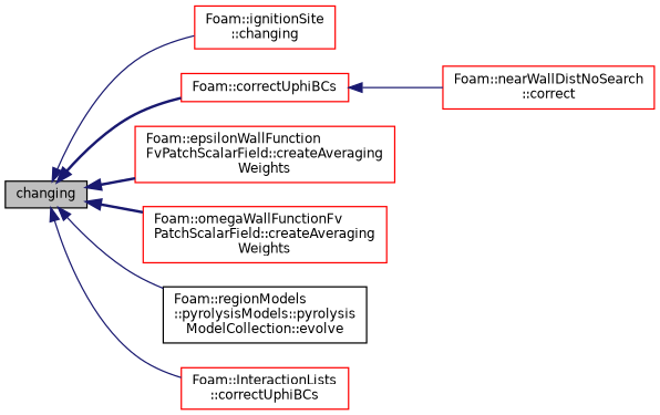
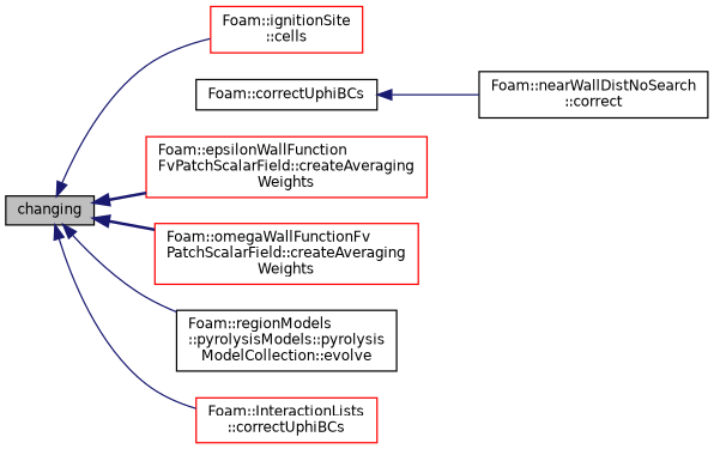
  digraph {
    rankdir=LR
    node [color=black fontname=Helvetica fontsize=10 shape=record]
    edge [color=midnightblue dir=back fontname=Helvetica fontsize=10 labelfontname=Helvetica labelfontsize=10 style=solid]
    n1 [fillcolor=grey75 fontcolor=black height=0.2 label=changing style=filled width=0.4]
-   n2 [color=red height=0.2 label="Foam::ignitionSite\l::changing" width=0.4]
-   n3 [color=red height=0.2 label="Foam::correctUphiBCs" width=0.4]
+   n2 [color=red height=0.2 label="Foam::ignitionSite\l::cells" width=0.4]
+   n3 [height=0.2 label="Foam::correctUphiBCs" width=0.4]
    n4 [color=red height=0.2 label="Foam::epsilonWallFunction\lFvPatchScalarField::createAveraging\lWeights" width=0.4]
    n5 [color=red height=0.2 label="Foam::omegaWallFunctionFv\lPatchScalarField::createAveraging\lWeights" width=0.4]
    n6 [height=0.2 label="Foam::regionModels\l::pyrolysisModels::pyrolysis\lModelCollection::evolve" width=0.4]
    n7 [color=red height=0.2 label="Foam::InteractionLists\l::correctUphiBCs" width=0.4]
-   n8 [color=red height=0.2 label="Foam::nearWallDistNoSearch\l::correct" width=0.4]
+   n8 [height=0.2 label="Foam::nearWallDistNoSearch\l::correct" width=0.4]
    n1 -> n2
-   n1 -> n3 [style=bold]
    n1 -> n4 [style=bold]
    n1 -> n5 [style=bold]
    n1 -> n6
    n1 -> n7
    n3 -> n8
  }
